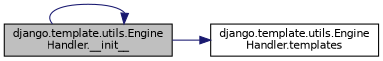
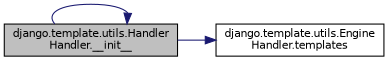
  digraph {
    rankdir=LR
    node [color=black fontname=Helvetica fontsize=10 shape=record style=filled]
    edge [color=midnightblue fontname=Helvetica fontsize=10 labelfontname=Helvetica labelfontsize=10 style=solid]
-   n1 [fillcolor=grey75 fontcolor=black height=0.2 label="django.template.utils.Engine\lHandler.__init__" width=0.4]
+   n1 [fillcolor=grey75 fontcolor=black height=0.2 label="django.template.utils.Handler\lHandler.__init__" width=0.4]
    n2 [fillcolor=white height=0.2 label="django.template.utils.Engine\lHandler.templates" width=0.4]
    n1 -> n1
    n1 -> n2
  }
